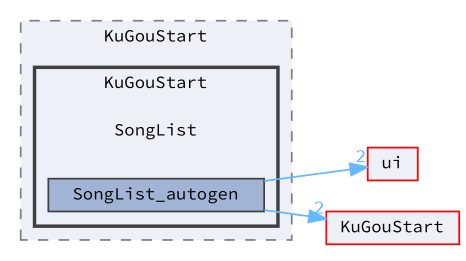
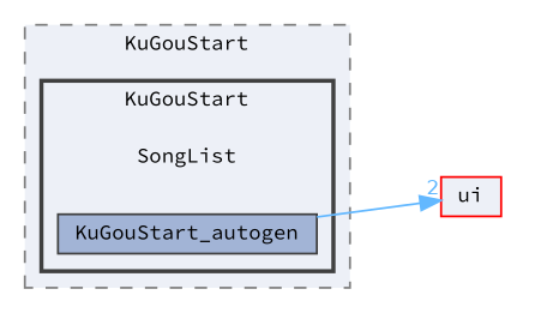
  digraph {
    compound=true
    rankdir=LR
    fontname="Source Code Pro"
    node [fontname="Source Code Pro" fontsize=10 shape=box color=red fillcolor="#edf0f7" style=filled]
    edge [color=steelblue1 fontcolor=steelblue1 fontname="Source Code Pro" fontsize=10 headlabel=2 labeldistance=1.5 labelfontname=Helvetica labelfontsize=10]
    n1 [height=0.2 label=SongList shape=plaintext width=0.4 color="" fillcolor="" style=""]
-   n2 [color=grey25 fillcolor="#a2b4d6" height=0.2 label=SongList_autogen width=0.4]
+   n2 [color=grey25 fillcolor="#a2b4d6" height=0.2 label=KuGouStart_autogen width=0.4]
    n3 [height=0.2 label=ui width=0.4]
-   n4 [height=0.2 label=KuGouStart width=0.4]
    subgraph cluster_1 {
      bgcolor="#edf0f7"
      fontsize=10
      label=KuGouStart
      pencolor=grey50
      style="filled,dashed"
      subgraph cluster_2 {
        bgcolor="#edf0f7"
        fontsize=10
        pencolor=grey25
        style="filled,bold"
        n1
        n2
      }
    }
    n2 -> n3
-   n2 -> n4
  }
